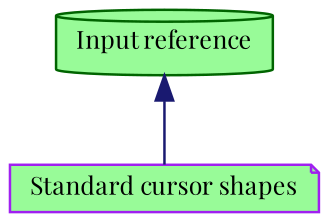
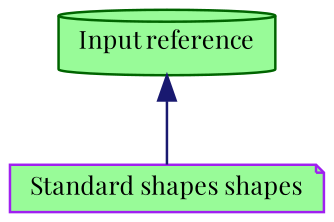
  digraph {
    rankdir=TB
    fontname="Playfair Display"
    node [fillcolor=palegreen fontname="Playfair Display" fontsize=10 style=filled]
-   n1 [color=purple fontcolor=black height=0.2 label="Standard cursor shapes" shape=note width=0.4]
+   n1 [color=purple fontcolor=black height=0.2 label="Standard shapes shapes" shape=note width=0.4]
    n2 [color=darkgreen height=0.2 label="Input reference" shape=cylinder width=0.4]
    n2 -> n1 [color=midnightblue dir=back fontname="Playfair Display" fontsize=8 labelfontname=FreeSans labelfontsize=8 shape=plaintext style=solid]
  }
